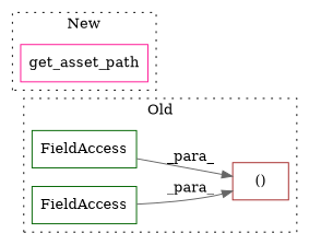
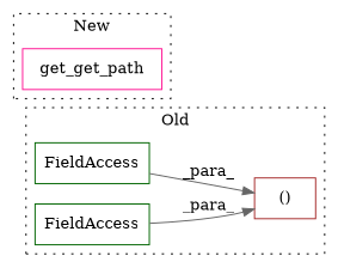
  digraph {
    rankdir=LR
    node [a=22 s=2337 shape=box color=darkgreen]
    edge [color=gray40]
    n1 [a=106 l=33 label="()" color=brown]
    n2 [l=8 label=FieldAccess s=2362]
    n3 [l=12 label=FieldAccess]
-   n4 [a=32 l="15,1" label=get_asset_path s="2406,2442" color=deeppink]
+   n4 [a=32 l="15,1" label=get_get_path s="2406,2442" color=deeppink]
    subgraph cluster_1 {
      label=Old
      style=dotted
      n1
      n2
      n3
    }
    subgraph cluster_2 {
      label=New
      style=dotted
      n4
    }
    n2 -> n1 [label=_para_]
    n3 -> n1 [label=_para_]
  }
